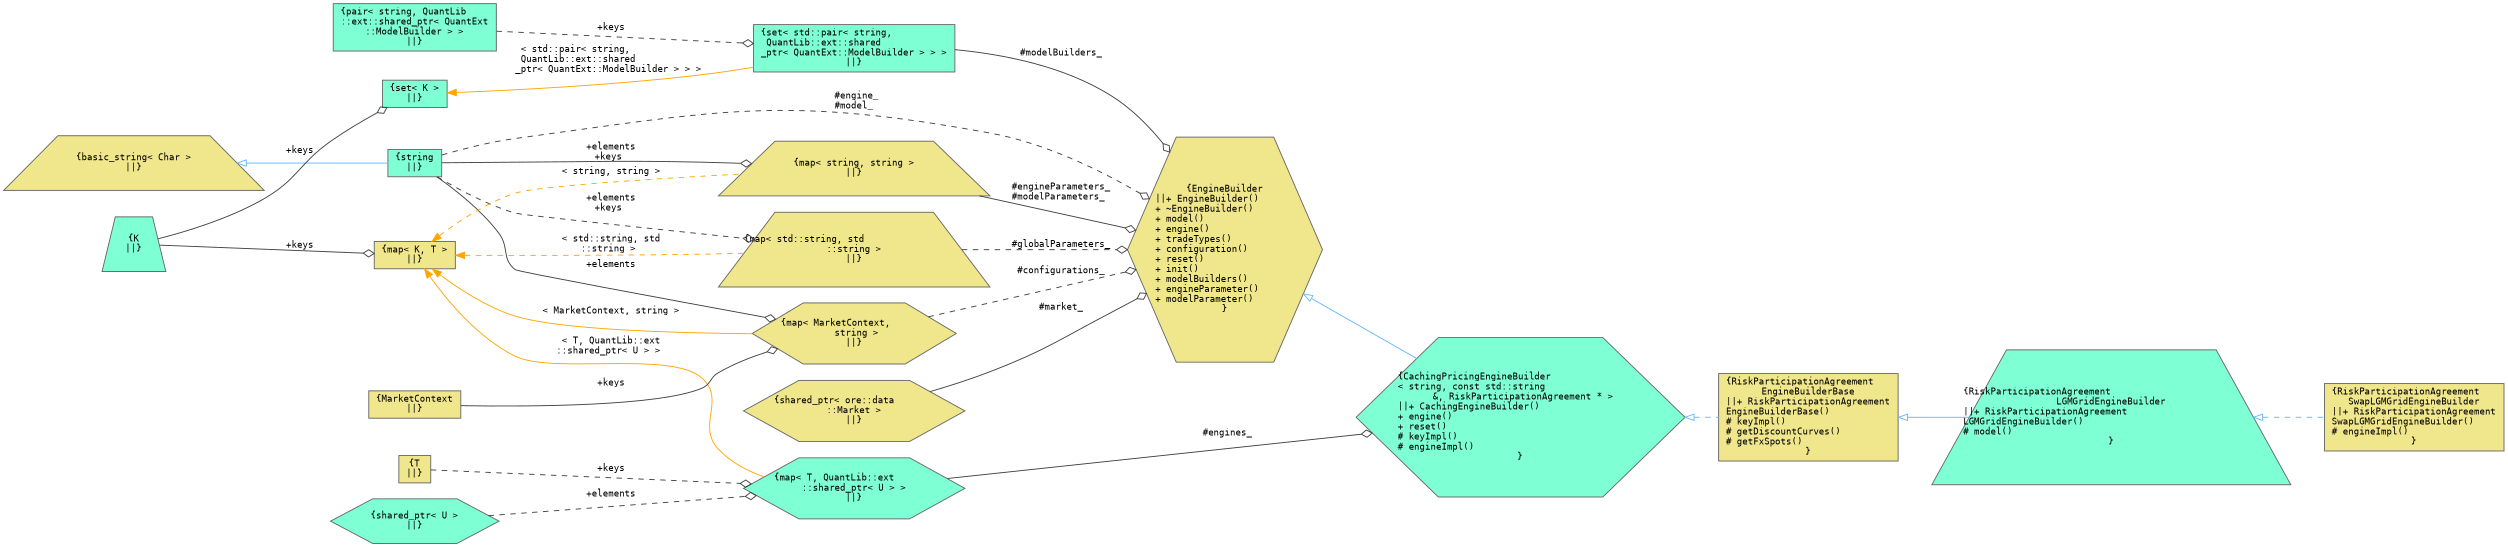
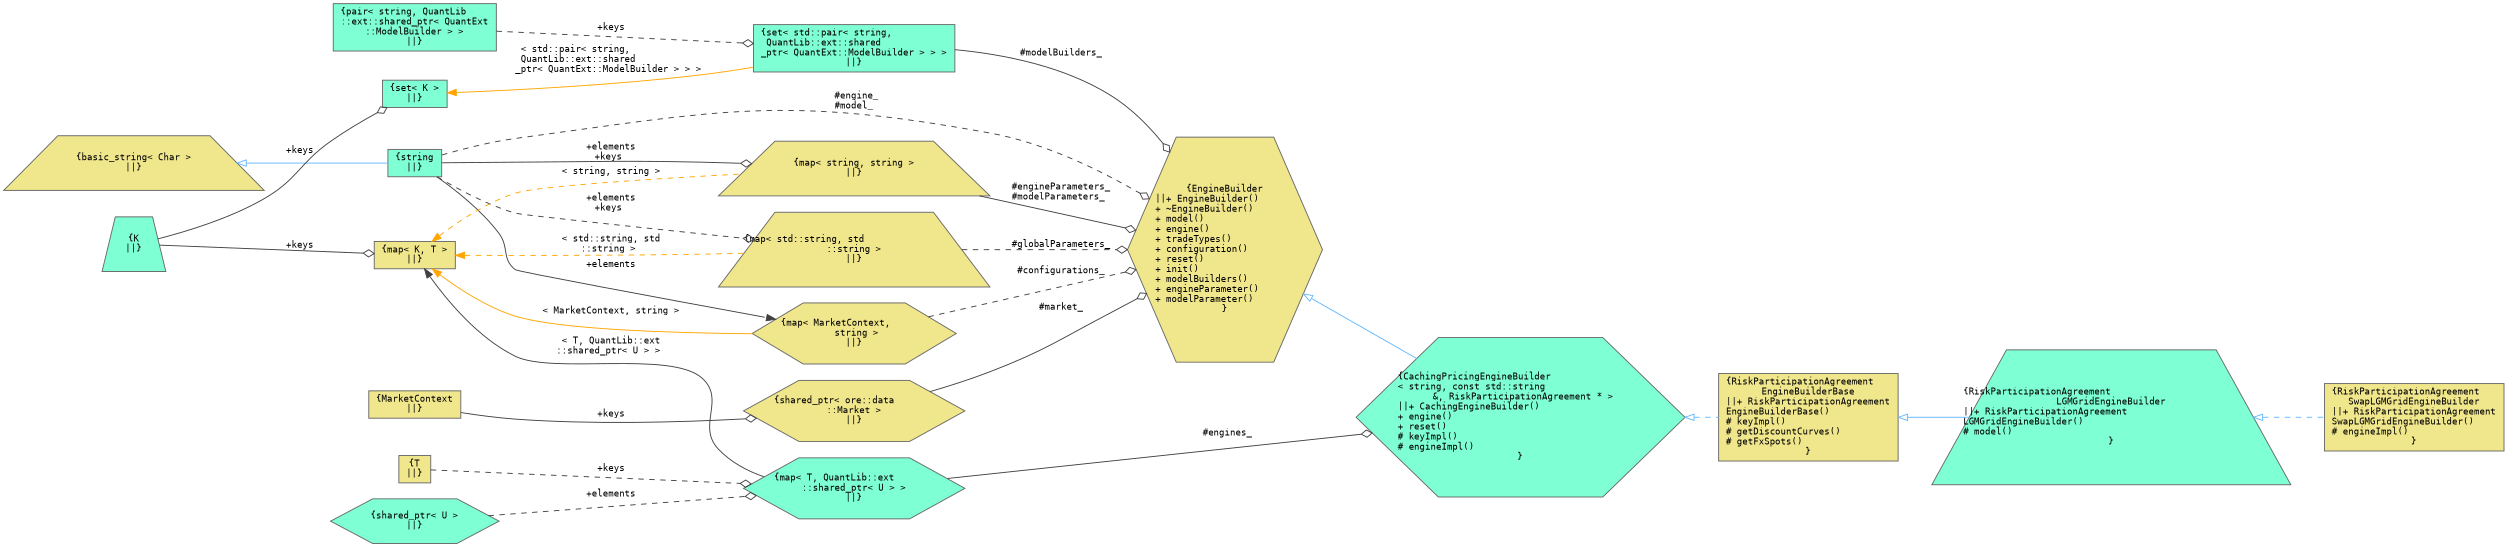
  digraph {
    fontname="DejaVu Sans Mono"
    rankdir=LR
    node [color=gray40 fillcolor=khaki fontname="DejaVu Sans Mono" fontsize=10 shape=box style=filled]
    edge [color=grey25 fontname="DejaVu Sans Mono" fontsize=10 labelfontname=Helvetica labelfontsize=10 style=solid arrowhead=odiamond]
    n1 [fontcolor=black height=0.2 label="{RiskParticipationAgreement\lSwapLGMGridEngineBuilder\n||+ RiskParticipationAgreement\lSwapLGMGridEngineBuilder()\l# engineImpl()\l}" width=0.4]
    n2 [fillcolor=aquamarine height=0.2 label="{RiskParticipationAgreement\lLGMGridEngineBuilder\n||+ RiskParticipationAgreement\lLGMGridEngineBuilder()\l# model()\l}" shape=trapezium width=0.4]
    n3 [height=0.2 label="{RiskParticipationAgreement\lEngineBuilderBase\n||+ RiskParticipationAgreement\lEngineBuilderBase()\l# keyImpl()\l# getDiscountCurves()\l# getFxSpots()\l}" width=0.4]
    n4 [fillcolor=aquamarine height=0.2 label="{CachingPricingEngineBuilder\l\< string, const std::string\l &, RiskParticipationAgreement * \>\n||+ CachingEngineBuilder()\l+ engine()\l+ reset()\l# keyImpl()\l# engineImpl()\l}" shape=hexagon width=0.4]
    n5 [height=0.2 label="{EngineBuilder\n||+ EngineBuilder()\l+ ~EngineBuilder()\l+ model()\l+ engine()\l+ tradeTypes()\l+ configuration()\l+ reset()\l+ init()\l+ modelBuilders()\l+ engineParameter()\l+ modelParameter()\l}" shape=hexagon width=0.4]
    n6 [fillcolor=aquamarine height=0.2 label="{string\n||}" width=0.4]
    n7 [height=0.2 label="{map\< MarketContext,\l string \>\n||}" shape=hexagon width=0.4]
    n8 [height=0.2 label="{map\< string, string \>\n||}" shape=trapezium width=0.4]
    n9 [height=0.2 label="{map\< std::string, std\l::string \>\n||}" shape=trapezium width=0.4]
    n10 [height=0.2 label="{basic_string\< Char \>\n||}" shape=trapezium width=0.4]
    n11 [fillcolor=aquamarine height=0.2 label="{set\< K \>\n||}" width=0.4]
    n12 [fillcolor=aquamarine height=0.2 label="{set\< std::pair\< string,\l QuantLib::ext::shared\l_ptr\< QuantExt::ModelBuilder \> \> \>\n||}" width=0.4]
    n13 [fillcolor=aquamarine height=0.2 label="{K\n||}" shape=trapezium width=0.4]
    n14 [height=0.2 label="{map\< K, T \>\n||}" width=0.4]
    n15 [fillcolor=aquamarine height=0.2 label="{map\< T, QuantLib::ext\l::shared_ptr\< U \> \>\n||}" shape=hexagon width=0.4]
    n16 [height=0.2 label="{shared_ptr\< ore::data\l::Market \>\n||}" shape=hexagon width=0.4]
    n17 [height=0.2 label="{MarketContext\n||}" width=0.4]
    n18 [height=0.2 label="{T\n||}" width=0.4]
    n19 [fillcolor=aquamarine height=0.2 label="{pair\< string, QuantLib\l::ext::shared_ptr\< QuantExt\l::ModelBuilder \> \>\n||}" width=0.4]
    n20 [fillcolor=aquamarine height=0.2 label="{shared_ptr\< U \>\n||}" shape=hexagon width=0.4]
    n2 -> n1 [arrowtail=onormal color=steelblue1 dir=back style=dashed arrowhead=""]
    n3 -> n2 [arrowtail=onormal color=steelblue1 dir=back arrowhead=""]
    n4 -> n3 [arrowtail=onormal color=steelblue1 dir=back style=dashed arrowhead=""]
    n5 -> n4 [arrowtail=onormal color=steelblue1 dir=back arrowhead=""]
    n6 -> n5 [label=" #engine_\n#model_" style=dashed]
-   n6 -> n7 [label=" +elements"]
+   n6 -> n7 [arrowhead=normal label=" +elements"]
    n6 -> n8 [label=" +elements\n+keys"]
    n6 -> n9 [label=" +elements\n+keys" style=dashed]
    n7 -> n5 [label=" #configurations_" style=dashed]
    n8 -> n5 [label=" #engineParameters_\n#modelParameters_"]
    n9 -> n5 [label=" #globalParameters_" style=dashed]
    n10 -> n6 [arrowtail=onormal color=steelblue1 dir=back arrowhead=""]
    n11 -> n12 [color=orange dir=back label=" \< std::pair\< string,\l QuantLib::ext::shared\l_ptr\< QuantExt::ModelBuilder \> \> \>" arrowhead=""]
    n12 -> n5 [label=" #modelBuilders_"]
    n13 -> n11 [label=" +keys"]
    n13 -> n14 [label=" +keys"]
    n14 -> n7 [color=orange dir=back label=" \< MarketContext, string \>" arrowhead=""]
    n14 -> n8 [color=orange dir=back label=" \< string, string \>" style=dashed arrowhead=""]
    n14 -> n9 [color=orange dir=back label=" \< std::string, std\l::string \>" style=dashed arrowhead=""]
-   n14 -> n15 [color=orange dir=back label=" \< T, QuantLib::ext\l::shared_ptr\< U \> \>" arrowhead=""]
+   n14 -> n15 [dir=back label=" \< T, QuantLib::ext\l::shared_ptr\< U \> \>" arrowhead=""]
    n15 -> n4 [label=" #engines_"]
    n16 -> n5 [label=" #market_"]
-   n17 -> n7 [label=" +keys"]
+   n17 -> n16 [label=" +keys"]
    n18 -> n15 [label=" +keys" style=dashed]
    n19 -> n12 [label=" +keys" style=dashed]
    n20 -> n15 [label=" +elements" style=dashed]
  }
